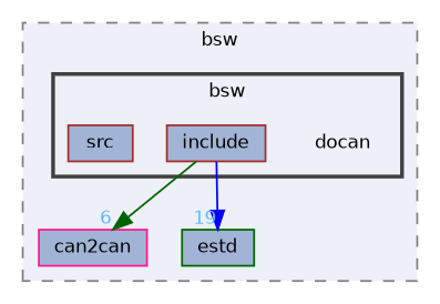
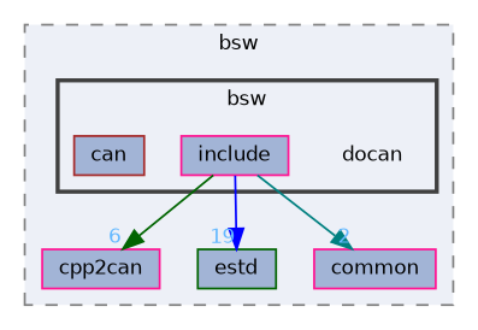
  digraph {
    compound=true
    node [fontname=Helvetica fontsize=10 shape=box color=deeppink fillcolor="#a2b4d6" style=filled]
    edge [fontcolor=steelblue1 fontname=Helvetica fontsize=10 labeldistance=1.5 labelfontname=Helvetica labelfontsize=10]
    n1 [height=0.2 label=docan shape=plaintext width=0.4 fillcolor="" style=""]
-   n2 [color=brown height=0.2 label=include width=0.4]
-   n3 [color=brown height=0.2 label=src width=0.4]
-   n4 [height=0.2 label=can2can width=0.4]
+   n2 [height=0.2 label=include width=0.4]
+   n3 [color=brown height=0.2 label=can width=0.4]
+   n4 [height=0.2 label=cpp2can width=0.4]
    n5 [color=darkgreen height=0.2 label=estd width=0.4]
+   n6 [height=0.2 label=common width=0.4]
    subgraph cluster_1 {
      bgcolor="#edf0f7"
      fontname=Helvetica
      fontsize=10
      label=bsw
      pencolor=grey50
      style="filled,dashed"
      n4
      n5
+     n6
      subgraph cluster_2 {
        bgcolor="#edf0f7"
        fontname=Helvetica
        fontsize=10
        pencolor=grey25
        style="filled,bold"
        n1
        n2
        n3
      }
    }
    n2 -> n4 [color=darkgreen headlabel=6]
    n2 -> n5 [color=blue headlabel=19]
+   n2 -> n6 [color=teal headlabel=2]
  }
